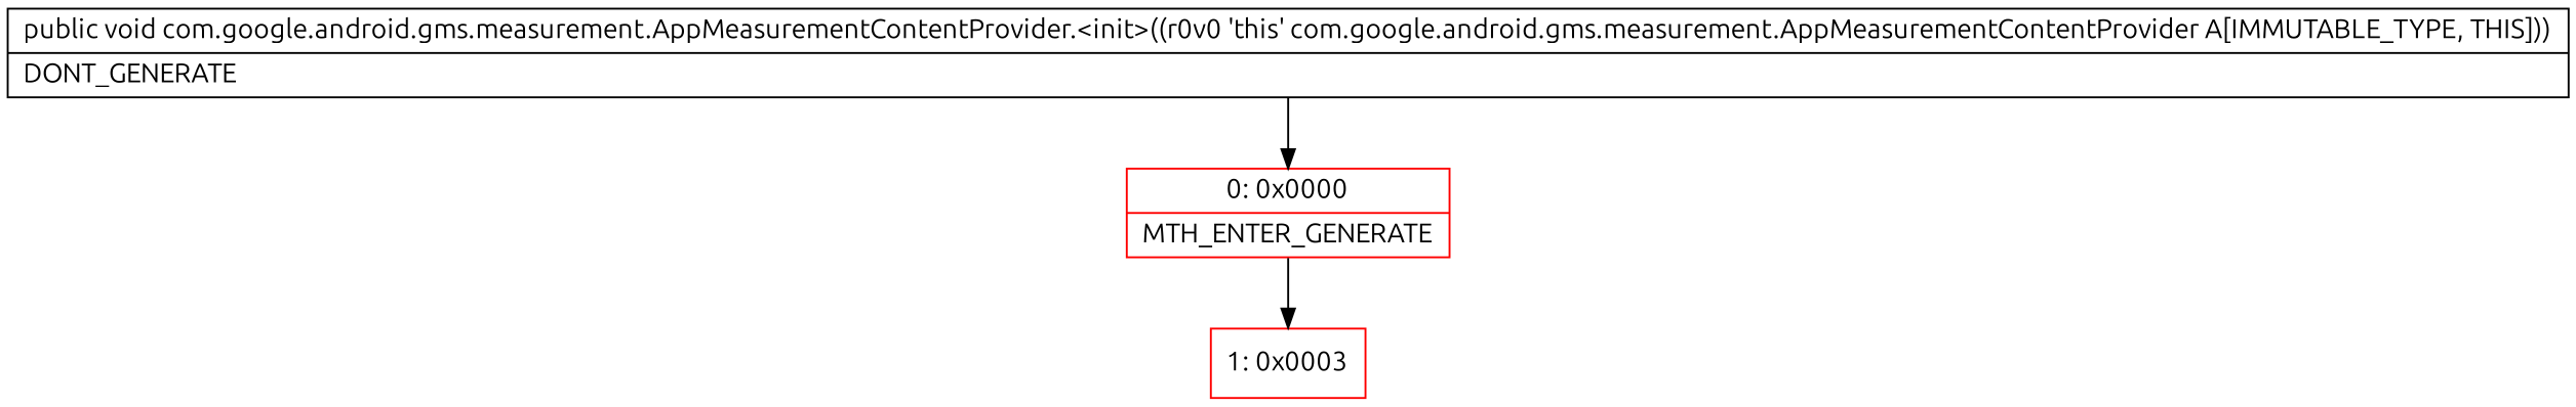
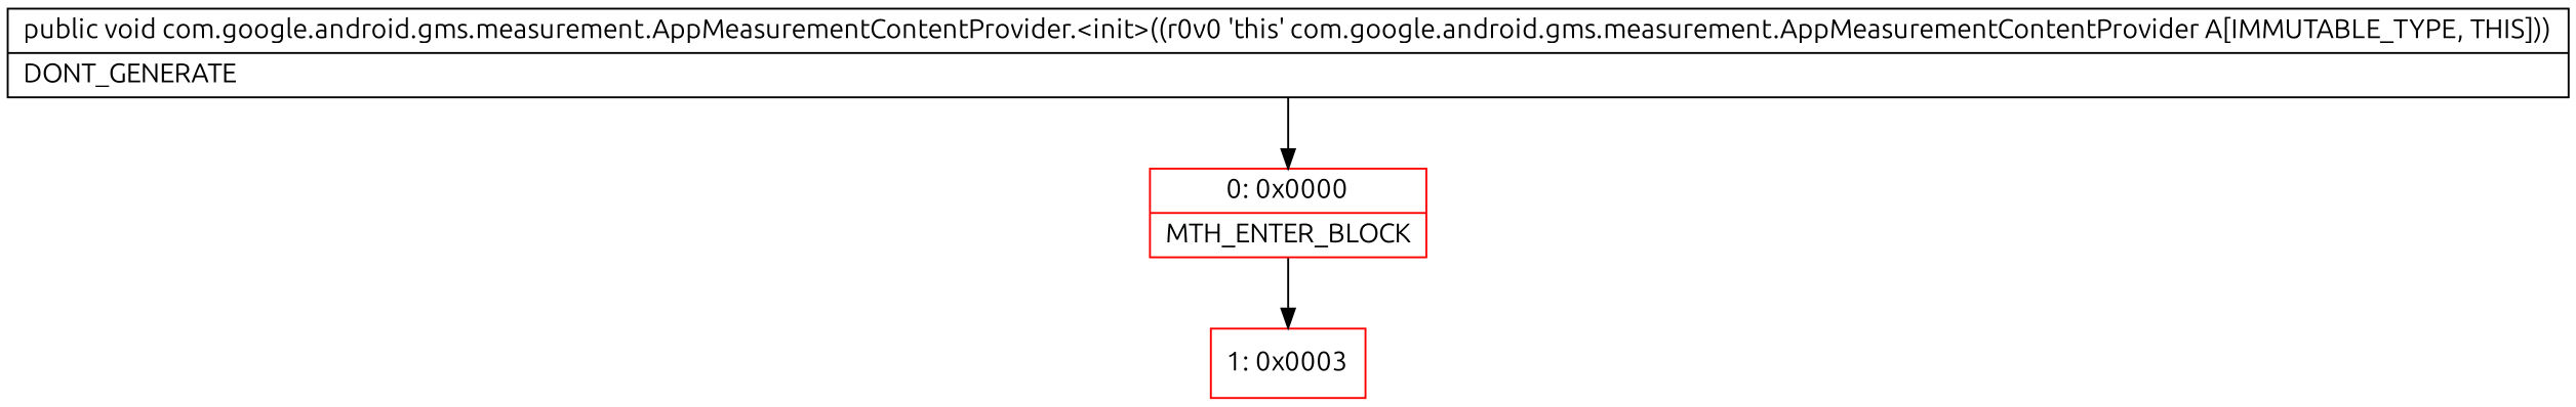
  digraph {
    fontname=Ubuntu
    node [color=red shape=record fontname=Ubuntu]
    edge [fontname=Ubuntu]
-   n1 [label="{0\:\ 0x0000|MTH_ENTER_GENERATE\l}"]
+   n1 [label="{0\:\ 0x0000|MTH_ENTER_BLOCK\l}"]
    n2 [label="{1\:\ 0x0003}"]
    n3 [label="{public void com.google.android.gms.measurement.AppMeasurementContentProvider.\<init\>((r0v0 'this' com.google.android.gms.measurement.AppMeasurementContentProvider A[IMMUTABLE_TYPE, THIS]))  | DONT_GENERATE\l}" color=""]
    subgraph cluster_1 {
      label="R(0)"
    }
    n1 -> n2
    n3 -> n1
  }
